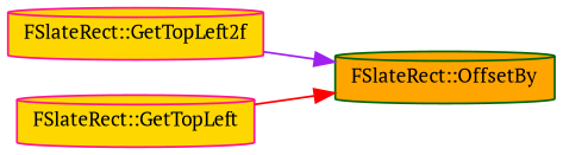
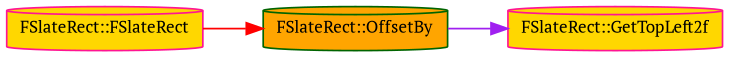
  digraph {
    fontname="PT Serif"
    rankdir=RL
    node [color=deeppink fillcolor=gold fontname="PT Serif" fontsize=10 shape=cylinder style=filled]
    edge [dir=back fontname="PT Serif" fontsize=10 labelfontname=Helvetica labelfontsize=10 style=solid]
    n1 [fontcolor=black height=0.2 label="FSlateRect::GetTopLeft2f" width=0.4]
    n2 [color=darkgreen fillcolor=orange height=0.2 label="FSlateRect::OffsetBy" width=0.4]
-   n3 [height=0.2 label="FSlateRect::GetTopLeft" width=0.4]
-   n2 -> n1 [color=purple]
+   n3 [height=0.2 label="FSlateRect::FSlateRect" width=0.4]
+   n1 -> n2 [color=purple]
    n2 -> n3 [color=red]
  }
